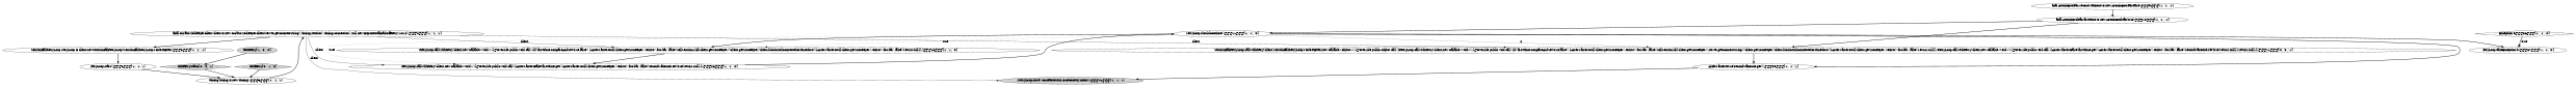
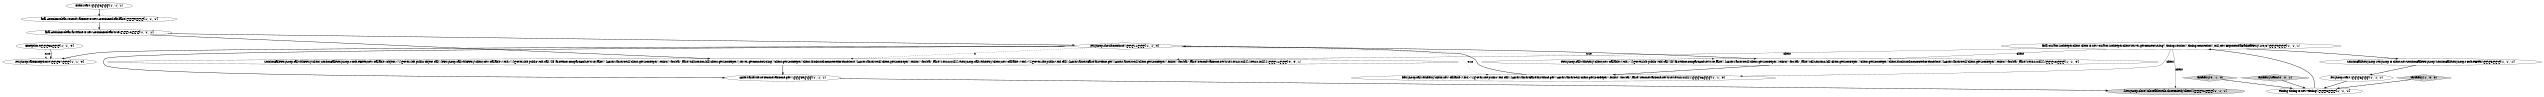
  digraph {
    node [fillcolor=white shape=ellipse style=filled]
    edge [style=bold]
    n1 [label="final AtomicBoolean firstTime = new AtomicBoolean(true)@@@10@@@['1', '1', '1']"]
    n2 [label="SessionFailRetryLoop.callWithRetry(client,SessionFailRetryLoop.Mode.RETRY,new Callable<Object>(){@Override public Object call(){RetryLoop.callWithRetry(client,new Callable<Void>(){@Override public Void call(){if (firstTime.compareAndSet(true,false)) {Assert.assertNull(client.getZooKeeper().exists(\"/foo/bar\",false))KillSession.kill(client.getZooKeeper(),server.getConnectString())client.getZooKeeper()client.blockUntilConnectedOrTimedOut()}Assert.assertNull(client.getZooKeeper().exists(\"/foo/bar\",false))return null}})RetryLoop.callWithRetry(client,new Callable<Void>(){@Override public Void call(){Assert.assertFalse(firstTime.get())Assert.assertNull(client.getZooKeeper().exists(\"/foo/bar\",false))secondWasDone.set(true)return null}})return null}})@@@11@@@['0', '0', '1']"]
-   n3 [label="retryLoop.shouldContinue()@@@11@@@['1', '1', '0']"]
+   n3 [label="retryLoop.shouldContinue()@@@11@@@['1', '1', '0']" shape=diamond]
    n4 [label="Assert.assertTrue(secondWasDone.get())@@@39@@@['1', '1', '1']"]
    n5 [label="retryLoop.takeException(e)@@@37@@@['1', '1', '0']"]
    n6 [label="RetryLoop.callWithRetry(client,new Callable<Void>(){@Override public Void call(){if (firstTime.compareAndSet(true,false)) {Assert.assertNull(client.getZooKeeper().exists(\"/foo/bar\",false))KillSession2.kill(client.getZooKeeper())client.getZooKeeper()client.blockUntilConnectedOrTimedOut()}Assert.assertNull(client.getZooKeeper().exists(\"/foo/bar\",false))return null}})@@@13@@@['1', '1', '0']"]
    n7 [label="RetryLoop.callWithRetry(client,new Callable<Void>(){@Override public Void call(){Assert.assertFalse(firstTime.get())Assert.assertNull(client.getZooKeeper().exists(\"/foo/bar\",false))secondWasDone.set(true)return null}})@@@26@@@['1', '1', '0']"]
+   n8 [label="client.start()@@@8@@@['1', '1', '1']"]
    n9 [label="final AtomicBoolean secondWasDone = new AtomicBoolean(false)@@@9@@@['1', '1', '1']"]
    n10 [label="retryLoop.start()@@@6@@@['1', '1', '1']"]
    n11 [label="Timing timing = new Timing()@@@3@@@['1', '1', '1']"]
-   n12 [fillcolor=lightgray label="testRetry['1', '0', '0']"]
+   n12 [fillcolor=lightgray label="testRetry['1', '0', '0']" shape=diamond]
    n13 [label="final CuratorZookeeperClient client = new CuratorZookeeperClient(server.getConnectString(),timing.session(),timing.connection(),null,new ExponentialBackoffRetry(100,3))@@@4@@@['1', '1', '1']"]
-   n14 [label="Exception e@@@36@@@['1', '1', '0']" shape=diamond]
+   n14 [label="Exception e@@@36@@@['1', '1', '0']"]
    n15 [fillcolor=lightgray label="{retryLoop.close()CloseableUtils.closeQuietly(client)}@@@41@@@['1', '1', '1']"]
    n16 [label="SessionFailRetryLoop retryLoop = client.newSessionFailRetryLoop(SessionFailRetryLoop.Mode.RETRY)@@@5@@@['1', '1', '1']"]
    n17 [fillcolor=lightgray label="testRetry['0', '1', '0']" shape=diamond]
    n18 [fillcolor=lightgray label="testRetryStatic['0', '0', '1']" shape=diamond]
    n1 -> n2
    n1 -> n3
    n2 -> n4
    n3 -> n2 [label=0 style=dashed]
    n3 -> n4
    n3 -> n5
    n3 -> n6
    n3 -> n6 [label=true style=dotted]
    n3 -> n7 [label=true style=dotted]
    n4 -> n15
    n6 -> n7
    n7 -> n3
+   n8 -> n9
    n9 -> n1
    n10 -> n11
    n11 -> n13
-   n12 -> n18
+   n12 -> n11
    n13 -> n2 [label=client style=solid]
    n13 -> n6 [label=client style=solid]
    n13 -> n7 [label=client style=solid]
    n13 -> n15 [label=client style=solid]
    n13 -> n16
    n14 -> n5
    n14 -> n5 [label=true style=dotted]
    n16 -> n10
    n17 -> n11
    n18 -> n11
  }
